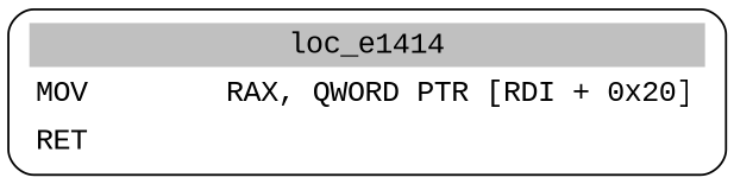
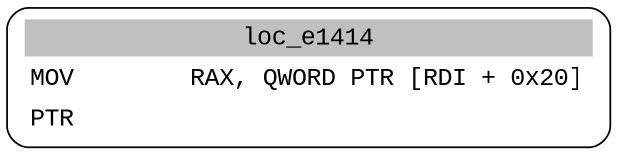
  digraph {
-   n1 [fontname="Courier New" label=<<table border="0" cellborder="0" cellpadding="3"><tr><td align="center" colspan="2" bgcolor="grey">loc_e1414</td></tr><tr><td align="left">MOV        RAX, QWORD PTR [RDI + 0x20]</td></tr><tr><td align="left">RET        </td></tr></table>> shape=Mrecord]
+   n1 [fontname="Courier New" label=<<table border="0" cellborder="0" cellpadding="3"><tr><td align="center" colspan="2" bgcolor="grey">loc_e1414</td></tr><tr><td align="left">MOV        RAX, QWORD PTR [RDI + 0x20]</td></tr><tr><td align="left">PTR        </td></tr></table>> shape=Mrecord]
  }
